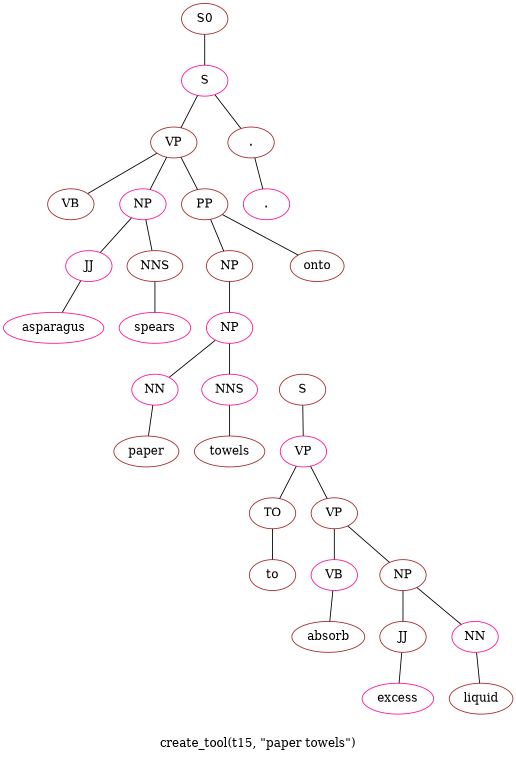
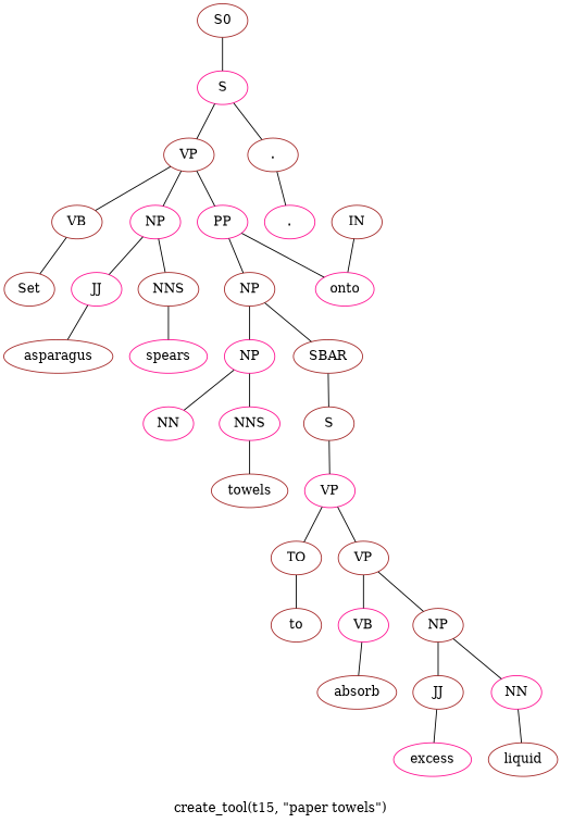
  graph {
    label="create_tool(t15, \"paper towels\")"
    node [color=brown]
    n1 [label=S0]
    n2 [color=deeppink label=S]
    n3 [label=VP]
    n4 [label="."]
    n5 [label=VB]
    n6 [color=deeppink label=NP]
-   n7 [label=PP]
+   n7 [color=deeppink label=PP]
    n8 [color=deeppink label="."]
+   n9 [label=Set]
    n10 [color=deeppink label=JJ]
    n11 [label=NNS]
    n12 [label=NP]
-   n13 [label=onto]
-   n14 [color=deeppink label=asparagus]
+   n13 [color=deeppink label=onto]
+   n14 [label=asparagus]
    n15 [color=deeppink label=spears]
+   n16 [label=IN]
    n17 [color=deeppink label=NP]
+   n18 [label=SBAR]
    n19 [color=deeppink label=NN]
    n20 [color=deeppink label=NNS]
    n21 [label=S]
-   n22 [label=paper]
    n23 [label=towels]
    n24 [color=deeppink label=VP]
    n25 [label=TO]
    n26 [label=VP]
    n27 [label=to]
    n28 [color=deeppink label=VB]
    n29 [label=NP]
    n30 [label=absorb]
    n31 [label=JJ]
    n32 [color=deeppink label=NN]
    n33 [color=deeppink label=excess]
    n34 [label=liquid]
    n1 -- n2
    n2 -- n3
    n2 -- n4
    n3 -- n5
    n3 -- n6
    n3 -- n7
    n4 -- n8
+   n5 -- n9
    n6 -- n10
    n6 -- n11
    n7 -- n12
    n7 -- n13
    n10 -- n14
    n11 -- n15
    n12 -- n17
+   n12 -- n18
+   n16 -- n13
    n17 -- n19
    n17 -- n20
-   n19 -- n22
+   n18 -- n21
    n20 -- n23
    n21 -- n24
    n24 -- n25
    n24 -- n26
    n25 -- n27
    n26 -- n28
    n26 -- n29
    n28 -- n30
    n29 -- n31
    n29 -- n32
    n31 -- n33
    n32 -- n34
  }
